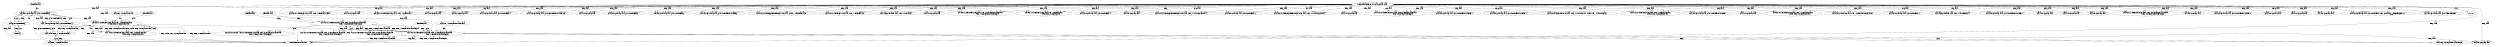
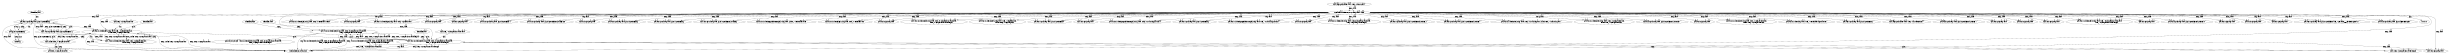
  digraph {
    n1 [label="(Call,!asn1_write_OctetString(data, tree->u.comparison.value.data,\n                                     tree->u.comparison.value.length))"]
    n2 [label="(Call,asn1_write_OctetString(data, tree->u.comparison.value.data,\n                                     tree->u.comparison.value.length))"]
    n3 [label="(ControlStructure,if (!asn1_write_OctetString(data, tree->u.comparison.value.data,\n                                     tree->u.comparison.value.length)))"]
    n4 [label="(MethodReturn,static bool)"]
    n5 [label="(Call,asn1_pop_tag(data))"]
    n6 [label="(Call,tree->u.comparison.value.length)"]
    n7 [label="(Call,asn1_write_OctetString(data, tree->u.comparison.attr,\n                                     strlen(tree->u.comparison.attr)))"]
    n8 [label="(Call,strlen(tree->u.comparison.attr))"]
    n9 [label="(Call,!asn1_write_OctetString(data, tree->u.comparison.attr,\n                                     strlen(tree->u.comparison.attr)))"]
    n10 [label="(Call,tree->u.comparison.attr)"]
    n11 [label="(Call,asn1_push_tag(data, ASN1_CONTEXT(5)))"]
    n12 [label="(Call,ASN1_CONTEXT(5))"]
    n13 [label="(Call,!asn1_push_tag(data, ASN1_CONTEXT(5)))"]
    n14 [label="(Literal,5)"]
    n15 [label="(MethodParameterIn,struct asn6_data *data)"]
    n16 [label="(Call,asn1_write_LDAPString(data, tree->u.extended.rule_id))"]
    n17 [label="(Call,asn1_pop_tag(data))"]
    n18 [label="(Call,asn1_write_LDAPString(data, tree->u.present.attr))"]
    n19 [label="(Call,asn1_pop_tag(data))"]
    n20 [label="(Call,asn1_pop_tag(data))"]
    n21 [label="(Call,asn1_push_tag(data, ASN1_CONTEXT(4)))"]
    n22 [label="(Call,asn1_push_tag(data, ASN1_CONTEXT_SIMPLE(ctx)))"]
    n23 [label="(Call,asn1_pop_tag(data))"]
    n24 [label="(Call,asn1_push_tag(data, ASN1_CONTEXT(3)))"]
    n25 [label="(Call,asn1_push_tag(data, ASN1_CONTEXT(6)))"]
    n26 [label="(Call,asn1_push_tag(data, ASN1_CONTEXT_SIMPLE(3)))"]
    n27 [label="(Call,asn1_write_DATA_BLOB_LDAPString(data, &tree->u.extended.value))"]
    n28 [label="(Call,asn1_write_LDAPString(data, tree->u.extended.attr))"]
    n29 [label="(Call,ldap_push_filter(data, tree->u.isnot.child))"]
    n30 [label="(Call,asn1_pop_tag(data))"]
    n31 [label="(Call,asn1_write_OctetString(data, tree->u.comparison.value.data,\n                                     tree->u.comparison.value.length))"]
    n32 [label="(Call,asn1_write_OctetString(data, tree->u.equality.attr,\n                                     strlen(tree->u.equality.attr)))"]
    n33 [label="(Call,asn1_push_tag(data, ASN1_CONTEXT(9)))"]
    n34 [label="(Call,asn1_pop_tag(data))"]
    n35 [label="(Call,asn1_write_DATA_BLOB_LDAPString(data, tree->u.substring.chunks[i]))"]
    n36 [label="(Call,asn1_push_tag(data, ASN1_CONTEXT(8)))"]
    n37 [label="(Call,asn1_write_DATA_BLOB_LDAPString(data, tree->u.substring.chunks[i]))"]
    n38 [label="(Call,asn1_pop_tag(data))"]
    n39 [label="(Call,asn1_write_OctetString(data, tree->u.equality.value.data,\n                                     tree->u.equality.value.length))"]
    n40 [label="(Call,asn1_push_tag(data, ASN1_CONTEXT_SIMPLE(2)))"]
    n41 [label="(Call,asn1_push_tag(data, ASN1_CONTEXT_SIMPLE(4)))"]
    n42 [label="(Call,asn1_write_OctetString(data, tree->u.substring.attr, strlen(tree->u.substring.attr)))"]
    n43 [label="(Call,asn1_write_OctetString(data, tree->u.comparison.attr,\n                                     strlen(tree->u.comparison.attr)))"]
    n44 [label="(Call,asn1_push_tag(data, ASN1_CONTEXT_SIMPLE(7)))"]
    n45 [label="(Call,asn1_pop_tag(data))"]
    n46 [label="(Call,asn1_write_OctetString(data, tree->u.comparison.attr,\n                                     strlen(tree->u.comparison.attr)))"]
    n47 [label="(Call,asn1_write_uint8(data, tree->u.extended.dnAttributes))"]
    n48 [label="(Call,asn1_push_tag(data, ASN1_CONTEXT(2)))"]
    n49 [label="(Call,ldap_push_filter(data, tree->u.list.elements[i]))"]
    n50 [label="(Call,asn1_push_tag(data, ASN1_CONTEXT_SIMPLE(1)))"]
    n51 [label="(Call,asn1_pop_tag(data))"]
    n52 [label="(Call,asn1_pop_tag(data))"]
    n53 [label="(Call,asn1_pop_tag(data))"]
    n54 [label="(Call,asn1_write_OctetString(data, tree->u.comparison.value.data,\n                                     tree->u.comparison.value.length))"]
    n55 [label="(Call,asn1_pop_tag(data))"]
    n56 [label="(Call,asn1_push_tag(data, ASN1_CONTEXT_SIMPLE(0)))"]
    n57 [label="(Call,asn1_pop_tag(data))"]
    n58 [label="(Call,asn1_pop_tag(data))"]
    n59 [label="(Call,asn1_pop_tag(data))"]
    n60 [label="(Call,asn1_push_tag(data, ASN1_CONTEXT(tree->operation==LDB_OP_AND?0:1)))"]
    n61 [label="(Call,asn1_push_tag(data, ASN1_SEQUENCE(0)))"]
    1000107
    n63 [label="(Identifier,data)"]
    n64 [label="(Call,tree->u.comparison.value.data)"]
    n65 [label="(Call,tree->u.comparison.attr)"]
    n66 [label="(Identifier,data)"]
    n67 [label="(Identifier,data)"]
    n68 [label="(Identifier,false)"]
    n69 [label="(Identifier,data)"]
    n1 -> n2 [label="CFG: "]
    n1 -> n3 [label="AST: "]
    n1 -> n4 [label="DDG: asn1_write_OctetString(data, tree->u.comparison.value.data,\n                                     tree->u.comparison.value.length)"]
    n1 -> n4 [label="DDG: !asn1_write_OctetString(data, tree->u.comparison.value.data,\n                                     tree->u.comparison.value.length)"]
    n2 -> n1 [label="AST: "]
    n2 -> n1 [label="DDG: data"]
    n2 -> n1 [label="DDG: tree->u.comparison.value.data"]
    n2 -> n1 [label="DDG: tree->u.comparison.value.length"]
    n2 -> n4 [label="DDG: data"]
    n2 -> n4 [label="DDG: tree->u.comparison.value.length"]
    n2 -> n4 [label="DDG: tree->u.comparison.value.data"]
    n2 -> n5 [label="DDG: data"]
    n2 -> n6 [label="CFG: "]
    n6 -> n2 [label="AST: "]
    n7 -> n2 [label="DDG: data"]
    n7 -> n4 [label="DDG: data"]
    n7 -> n4 [label="DDG: strlen(tree->u.comparison.attr)"]
    n7 -> n4 [label="DDG: tree->u.comparison.attr"]
    n7 -> n8 [label="CFG: "]
    n7 -> n9 [label="AST: "]
    n7 -> n9 [label="DDG: data"]
    n7 -> n9 [label="DDG: tree->u.comparison.attr"]
    n7 -> n9 [label="DDG: strlen(tree->u.comparison.attr)"]
    n8 -> n7 [label="AST: "]
    n8 -> n7 [label="DDG: tree->u.comparison.attr"]
    n8 -> n10 [label="CFG: "]
    n9 -> n7 [label="CFG: "]
    n10 -> n8 [label="AST: "]
    n11 -> n4 [label="DDG: data"]
    n11 -> n4 [label="DDG: ASN1_CONTEXT(5)"]
    n11 -> n7 [label="DDG: data"]
    n11 -> n12 [label="CFG: "]
    n11 -> n13 [label="AST: "]
    n11 -> n13 [label="DDG: data"]
    n11 -> n13 [label="DDG: ASN1_CONTEXT(5)"]
    n12 -> n11 [label="AST: "]
    n12 -> n11 [label="DDG: 5"]
    n12 -> n14 [label="CFG: "]
    n13 -> n11 [label="CFG: "]
    n14 -> n12 [label="AST: "]
    n15 -> n2 [label="DDG: data"]
    n15 -> n4 [label="DDG: data"]
    n15 -> n5 [label="DDG: data"]
    n15 -> n7 [label="DDG: data"]
    n15 -> n11 [label="DDG: data"]
    n15 -> n16 [label="DDG: data"]
    n15 -> n17 [label="DDG: data"]
    n15 -> n18 [label="DDG: data"]
    n15 -> n19 [label="DDG: data"]
    n15 -> n20 [label="DDG: data"]
    n15 -> n21 [label="DDG: data"]
    n15 -> n22 [label="DDG: data"]
    n15 -> n23 [label="DDG: data"]
    n15 -> n24 [label="DDG: data"]
    n15 -> n25 [label="DDG: data"]
    n15 -> n26 [label="DDG: data"]
    n15 -> n27 [label="DDG: data"]
    n15 -> n28 [label="DDG: data"]
-   n15 -> n29 [label="DDG: data"]
+   n29 -> n15 [label="DDG: data"]
    n15 -> n30 [label="DDG: data"]
    n15 -> n31 [label="DDG: data"]
    n15 -> n32 [label="DDG: data"]
-   n15 -> n33 [label="CFG: "]
+   n15 -> n33 [label="DDG: data"]
    n15 -> n34 [label="DDG: data"]
    n15 -> n35 [label="DDG: data"]
-   n15 -> n36 [label="AST: data"]
+   n15 -> n36 [label="DDG: data"]
    n15 -> n37 [label="DDG: data"]
    n15 -> n38 [label="DDG: data"]
    n15 -> n39 [label="DDG: data"]
    n15 -> n40 [label="DDG: data"]
    n15 -> n41 [label="DDG: data"]
    n15 -> n42 [label="DDG: data"]
    n15 -> n43 [label="DDG: data"]
    n15 -> n44 [label="DDG: data"]
    n15 -> n45 [label="DDG: data"]
    n15 -> n46 [label="DDG: data"]
    n15 -> n47 [label="DDG: data"]
    n15 -> n48 [label="DDG: data"]
    n15 -> n49 [label="DDG: data"]
    n15 -> n50 [label="DDG: data"]
    n15 -> n51 [label="DDG: data"]
    n15 -> n52 [label="DDG: data"]
    n15 -> n53 [label="DDG: data"]
    n15 -> n54 [label="DDG: data"]
    n15 -> n55 [label="DDG: data"]
    n15 -> n56 [label="DDG: data"]
    n15 -> n57 [label="DDG: data"]
    n15 -> n58 [label="DDG: data"]
    n15 -> n59 [label="DDG: data"]
    n15 -> n60 [label="DDG: data"]
    n15 -> n61 [label="DDG: data"]
    n15 -> 1000107 [label="AST: "]
    n63 -> n2 [label="AST: "]
    n64 -> n2 [label="AST: "]
    n65 -> n7 [label="AST: "]
    n66 -> n11 [label="AST: "]
    n67 -> n7 [label="AST: "]
    n68 -> n1 [label="CFG: "]
    n69 -> n1 [label="CFG: "]
  }
